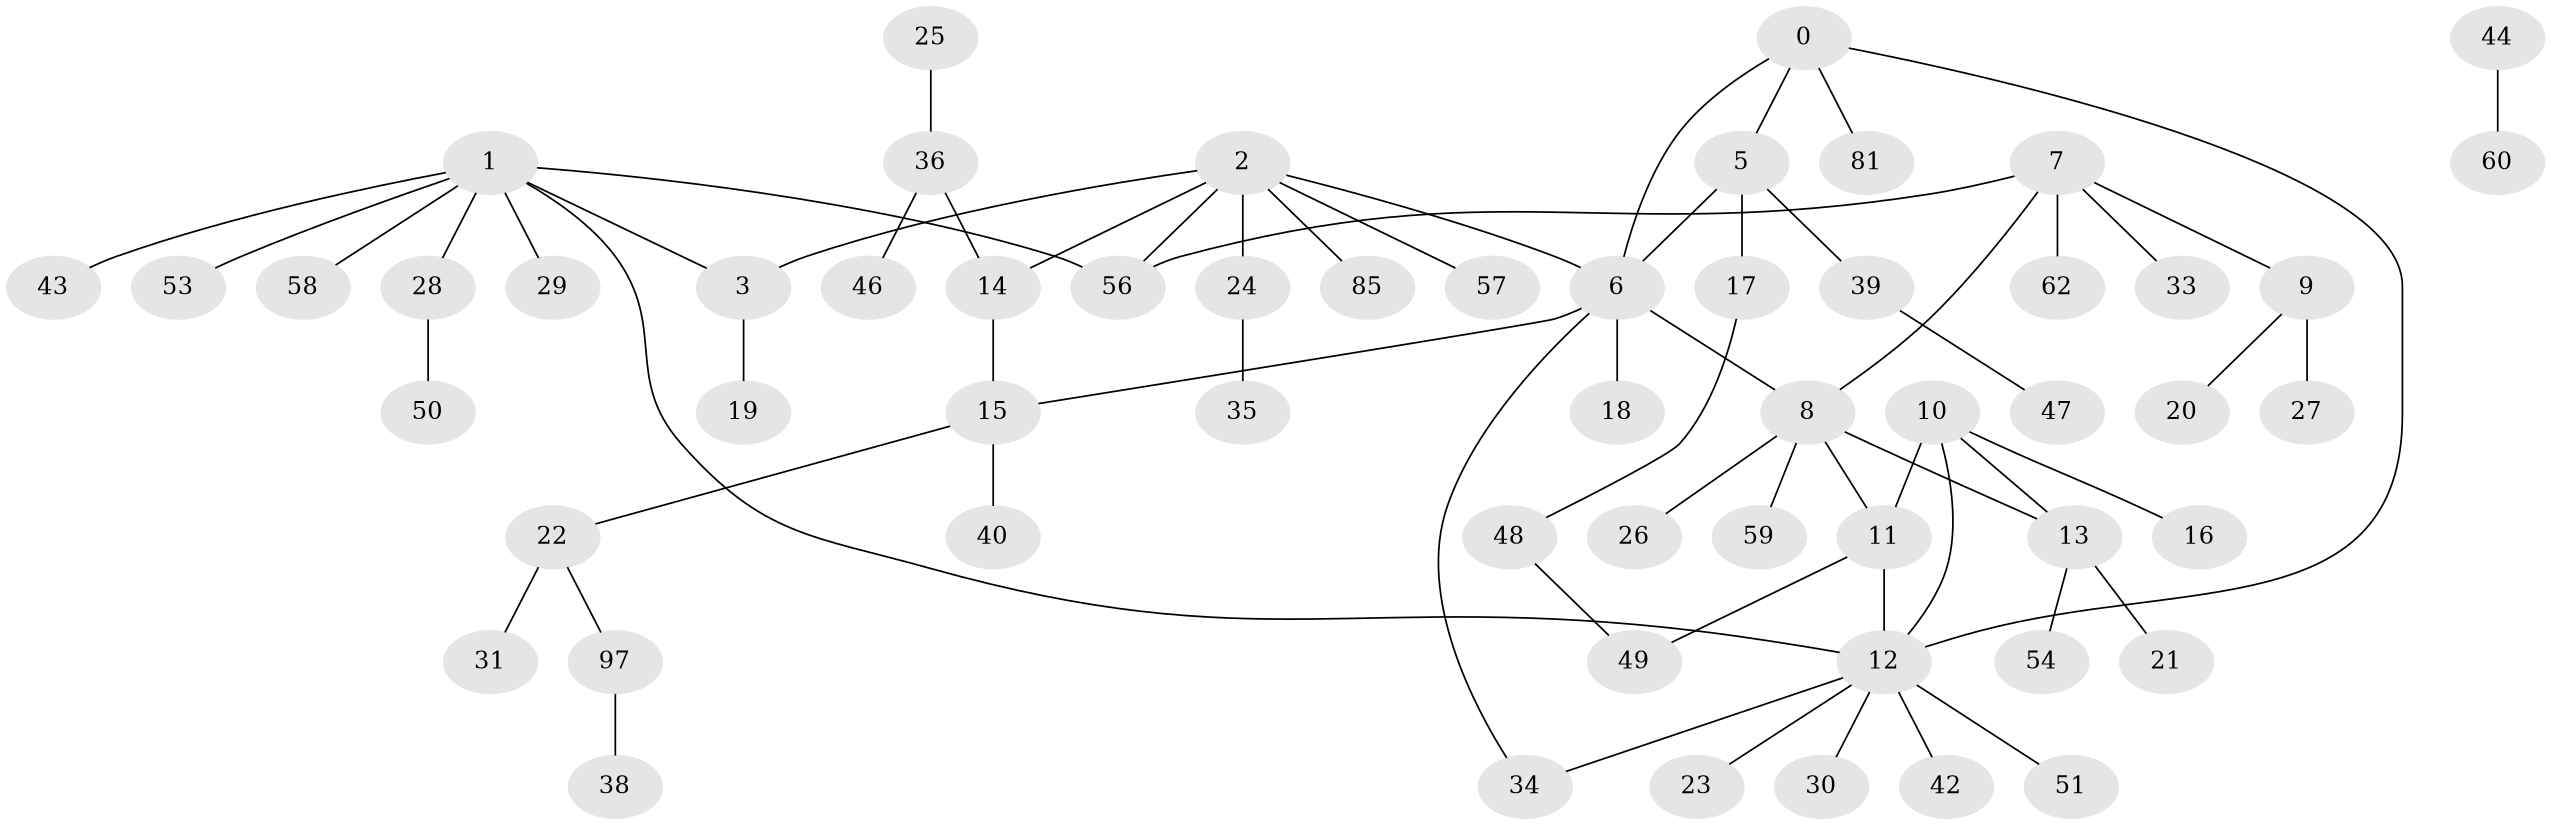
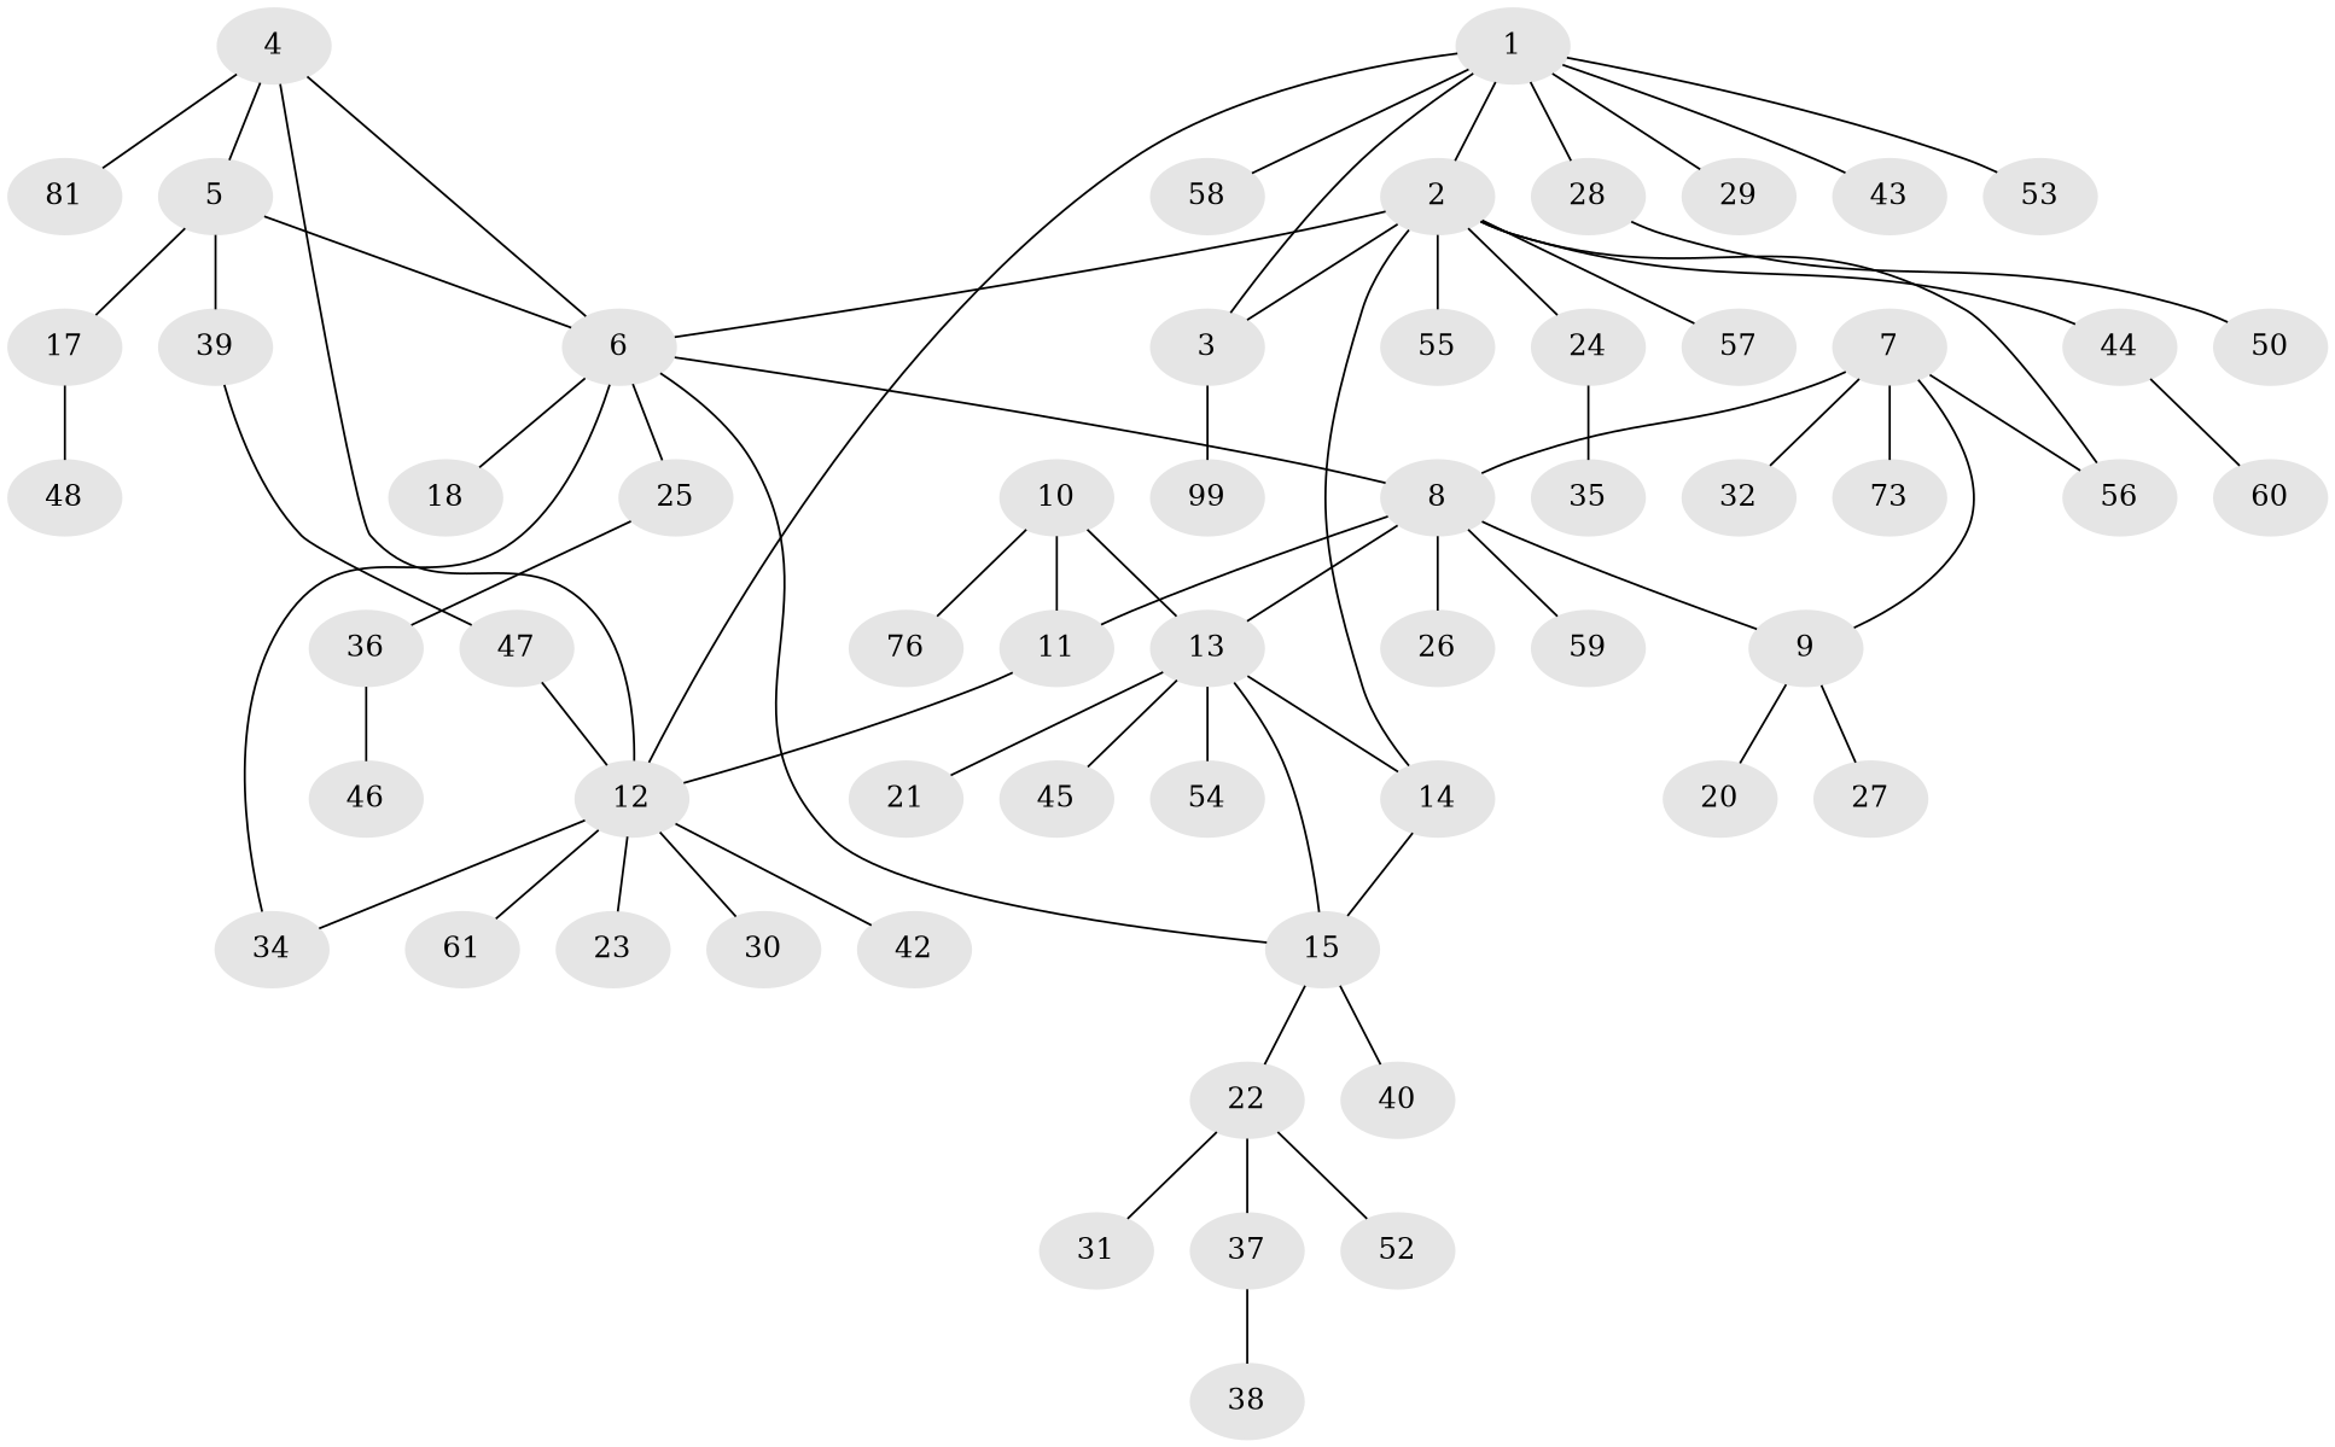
  graph {
    node [color=gray90 style=filled]
    1
    2
    3
    12
    28
    29
    43
    53
    58
    6
    14
    24
    44
-   55 [label=85]
+   55
    57
    56
-   19
+   19 [label=99]
    34
    23
    30
    42
-   51
+   51 [label=61]
    50
    8
    15
    18
    25
    7
    9
-   32 [label=62]
-   33
+   32
+   33 [label=73]
    35
    60
-   4 [label=0]
+   4
    5
    n36 [label=81]
    17
    39
    48
    47
    11
    13
    26
    59
    22
    40
    36
    20
    27
-   49
    21
+   45
    54
    10
-   16
+   16 [label=76]
    31
-   37 [label=97]
+   37
+   52
    38
    46
-   1 -- 56
+   1 -- 2
    1 -- 3
    1 -- 12
    1 -- 28
    1 -- 29
    1 -- 43
    1 -- 53
    1 -- 58
    2 -- 3
    2 -- 6
    2 -- 14
    2 -- 24
+   2 -- 44
    2 -- 55
    2 -- 57
    2 -- 56
    3 -- 19
    12 -- 34
    12 -- 23
    12 -- 30
    12 -- 42
    12 -- 51
    28 -- 50
    6 -- 34
    6 -- 8
    6 -- 15
    6 -- 18
+   6 -- 25
    14 -- 15
    24 -- 35
    44 -- 60
+   8 -- 9
    8 -- 11
    8 -- 13
    8 -- 26
    8 -- 59
    15 -- 22
    15 -- 40
    25 -- 36
    7 -- 56
    7 -- 8
    7 -- 9
    7 -- 32
    7 -- 33
    9 -- 20
    9 -- 27
    4 -- 12
    4 -- 6
    4 -- 5
    4 -- n36
    5 -- 6
    5 -- 17
    5 -- 39
    17 -- 48
    39 -- 47
-   48 -- 49
    11 -- 12
-   11 -- 49
-   36 -- 14
+   13 -- 14
+   13 -- 15
    13 -- 21
+   13 -- 45
    13 -- 54
    22 -- 31
    22 -- 37
+   22 -- 52
    36 -- 46
-   10 -- 12
+   47 -- 12
    10 -- 11
    10 -- 13
    10 -- 16
    37 -- 38
  }
